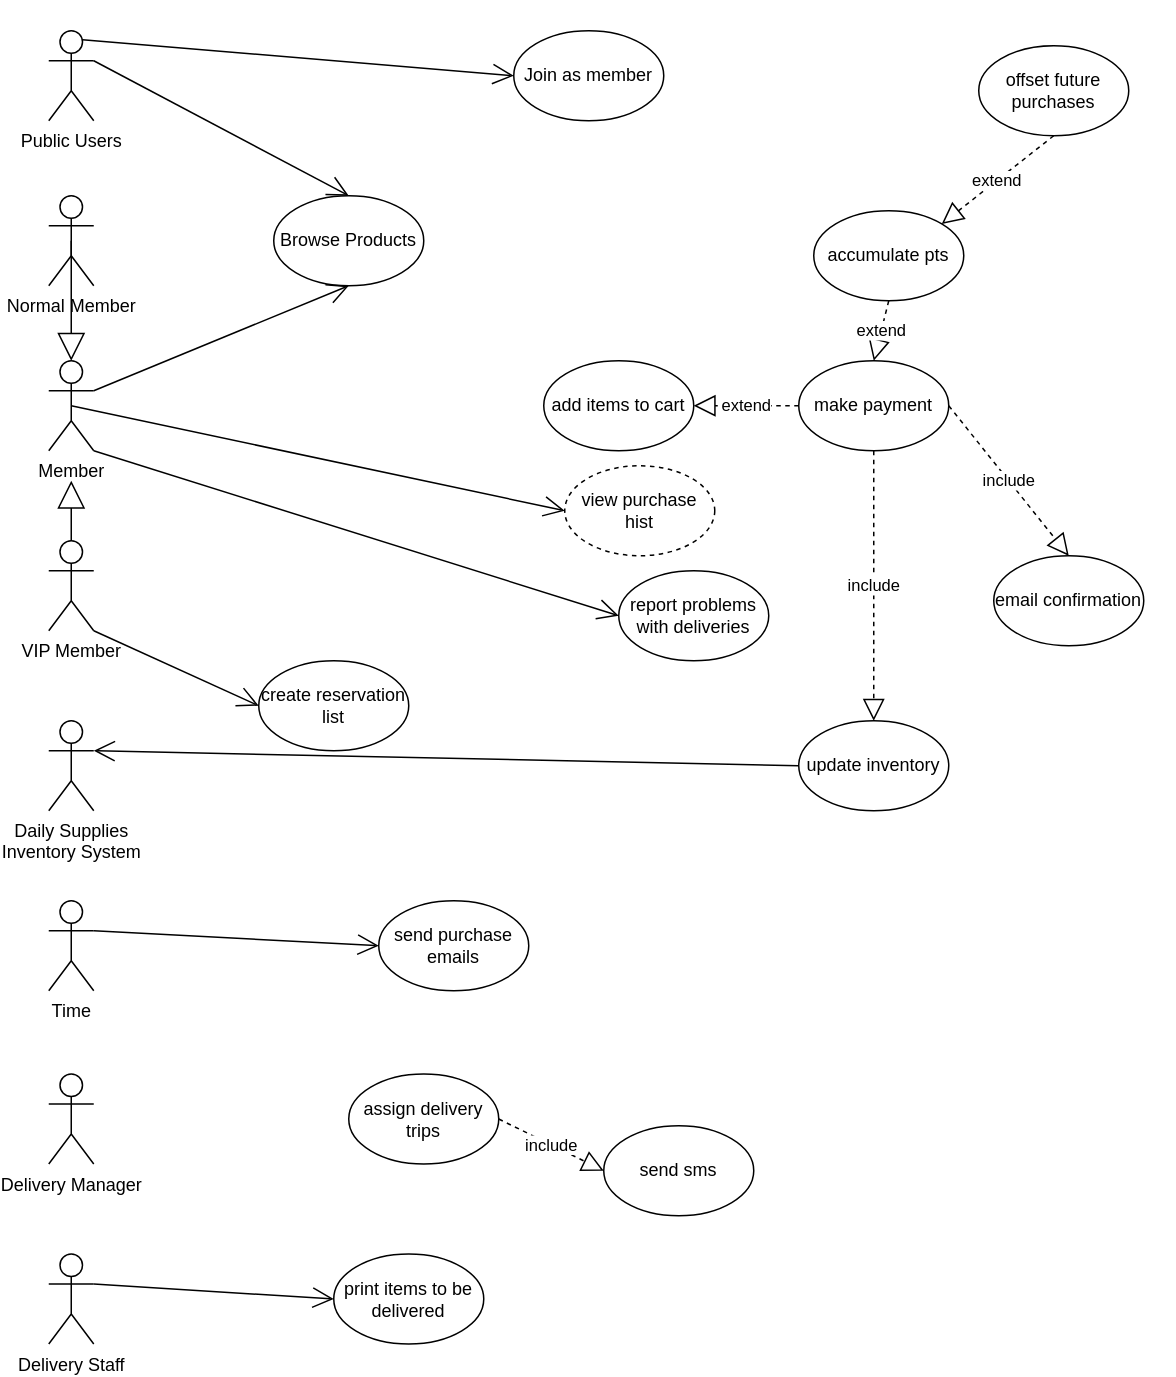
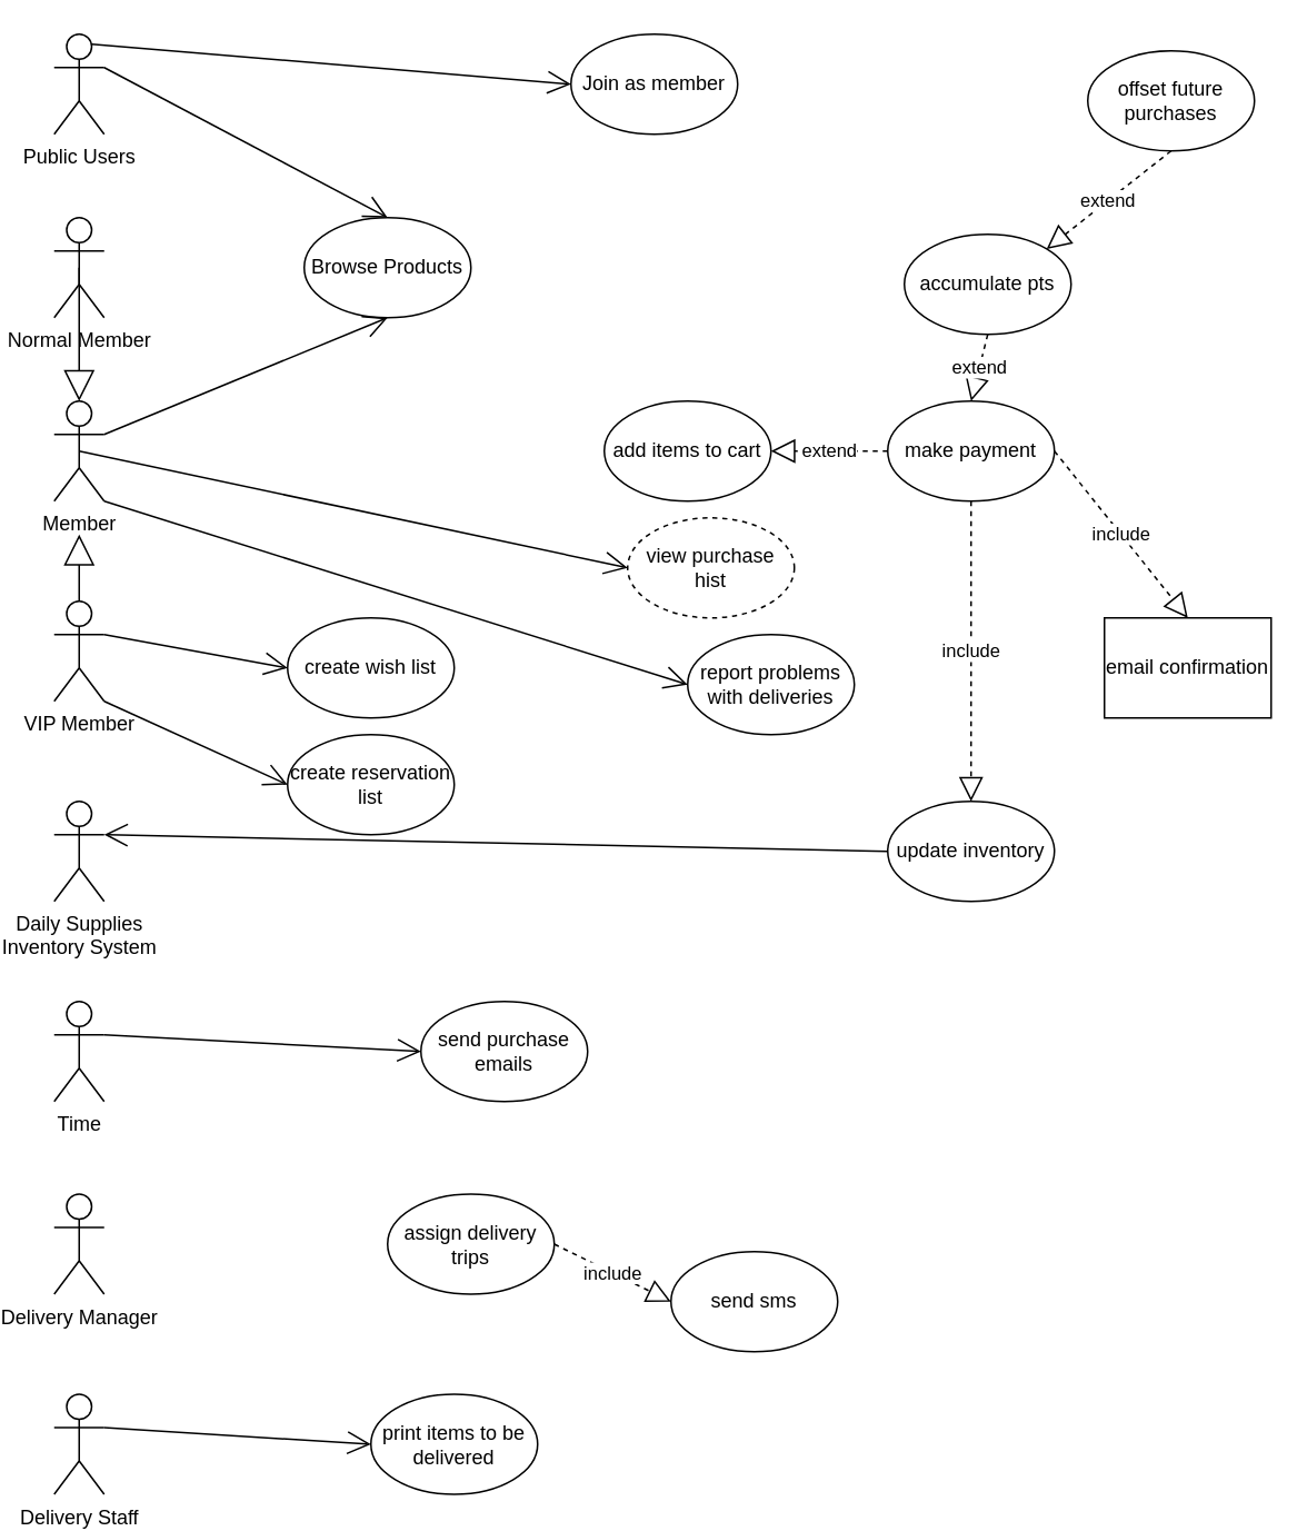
  <mxCell id="0" />
  <mxCell id="1" parent="0" />
  <mxCell id="2" value="Public Users" style="shape=umlActor;verticalLabelPosition=bottom;verticalAlign=top;html=1;outlineConnect=0;" vertex="1" parent="1"><mxGeometry x="20" y="20" width="30" height="60" as="geometry" /></mxCell>
  <mxCell id="3" value="Member" style="shape=umlActor;verticalLabelPosition=bottom;verticalAlign=top;html=1;outlineConnect=0;" vertex="1" parent="1"><mxGeometry x="20" y="240" width="30" height="60" as="geometry" /></mxCell>
  <mxCell id="4" value="VIP Member" style="shape=umlActor;verticalLabelPosition=bottom;verticalAlign=top;html=1;outlineConnect=0;" vertex="1" parent="1"><mxGeometry x="20" y="360" width="30" height="60" as="geometry" /></mxCell>
  <mxCell id="5" value="Browse Products" style="ellipse;whiteSpace=wrap;html=1;" vertex="1" parent="1"><mxGeometry x="170" y="130" width="100" height="60" as="geometry" /></mxCell>
  <mxCell id="6" value="Daily Supplies &lt;br&gt;Inventory System" style="shape=umlActor;verticalLabelPosition=bottom;verticalAlign=top;html=1;outlineConnect=0;" vertex="1" parent="1"><mxGeometry x="20" y="480" width="30" height="60" as="geometry" /></mxCell>
  <mxCell id="7" value="Time" style="shape=umlActor;verticalLabelPosition=bottom;verticalAlign=top;html=1;outlineConnect=0;" vertex="1" parent="1"><mxGeometry x="20" y="600" width="30" height="60" as="geometry" /></mxCell>
  <mxCell id="8" value="Delivery Manager" style="shape=umlActor;verticalLabelPosition=bottom;verticalAlign=top;html=1;outlineConnect=0;" vertex="1" parent="1"><mxGeometry x="20" y="715.5" width="30" height="60" as="geometry" /></mxCell>
  <mxCell id="9" value="make payment" style="ellipse;whiteSpace=wrap;html=1;" vertex="1" parent="1"><mxGeometry x="520" y="240" width="100" height="60" as="geometry" /></mxCell>
  <mxCell id="10" value="Normal Member" style="shape=umlActor;verticalLabelPosition=bottom;verticalAlign=top;html=1;outlineConnect=0;" vertex="1" parent="1"><mxGeometry x="20" y="130" width="30" height="60" as="geometry" /></mxCell>
  <mxCell id="11" value="" style="endArrow=block;endSize=16;endFill=0;html=1;rounded=0;exitX=0.5;exitY=0.5;exitDx=0;exitDy=0;exitPerimeter=0;entryX=0.5;entryY=0;entryDx=0;entryDy=0;entryPerimeter=0;" edge="1" parent="1" source="10" target="3"><mxGeometry width="160" relative="1" as="geometry"><mxPoint x="50" y="340" as="sourcePoint" /><mxPoint x="210" y="340" as="targetPoint" /></mxGeometry></mxCell>
  <mxCell id="12" value="" style="endArrow=block;endSize=16;endFill=0;html=1;rounded=0;exitX=0.5;exitY=0;exitDx=0;exitDy=0;exitPerimeter=0;" edge="1" parent="1" source="4"><mxGeometry width="160" relative="1" as="geometry"><mxPoint x="45" y="170" as="sourcePoint" /><mxPoint x="35" y="320" as="targetPoint" /></mxGeometry></mxCell>
  <mxCell id="13" value="Join as member" style="ellipse;whiteSpace=wrap;html=1;" vertex="1" parent="1"><mxGeometry x="330" y="20" width="100" height="60" as="geometry" /></mxCell>
  <mxCell id="14" value="accumulate pts" style="ellipse;whiteSpace=wrap;html=1;" vertex="1" parent="1"><mxGeometry x="530" y="140" width="100" height="60" as="geometry" /></mxCell>
  <mxCell id="15" value="Delivery Staff" style="shape=umlActor;verticalLabelPosition=bottom;verticalAlign=top;html=1;outlineConnect=0;" vertex="1" parent="1"><mxGeometry x="20" y="835.5" width="30" height="60" as="geometry" /></mxCell>
  <mxCell id="16" value="offset future purchases" style="ellipse;whiteSpace=wrap;html=1;" vertex="1" parent="1"><mxGeometry x="640" y="30" width="100" height="60" as="geometry" /></mxCell>
+ <mxCell id="17" value="create wish list" style="ellipse;whiteSpace=wrap;html=1;" vertex="1" parent="1"><mxGeometry x="160" y="370" width="100" height="60" as="geometry" /></mxCell>
  <mxCell id="18" value="create reservation list" style="ellipse;whiteSpace=wrap;html=1;" vertex="1" parent="1"><mxGeometry x="160" y="440" width="100" height="60" as="geometry" /></mxCell>
  <mxCell id="19" value="add items to cart" style="ellipse;whiteSpace=wrap;html=1;" vertex="1" parent="1"><mxGeometry x="350" y="240" width="100" height="60" as="geometry" /></mxCell>
- <mxCell id="20" value="email confirmation" style="ellipse;whiteSpace=wrap;html=1;" vertex="1" parent="1"><mxGeometry x="650" y="370" width="100" height="60" as="geometry" /></mxCell>
+ <mxCell id="20" value="email confirmation" style="whiteSpace=wrap;html=1;rounded=0;" vertex="1" parent="1"><mxGeometry x="650" y="370" width="100" height="60" as="geometry" /></mxCell>
  <mxCell id="21" value="update inventory" style="ellipse;whiteSpace=wrap;html=1;" vertex="1" parent="1"><mxGeometry x="520" y="480" width="100" height="60" as="geometry" /></mxCell>
  <mxCell id="22" value="view purchase hist" style="ellipse;whiteSpace=wrap;html=1;dashed=1;" vertex="1" parent="1"><mxGeometry x="364" y="310" width="100" height="60" as="geometry" /></mxCell>
  <mxCell id="23" value="report problems with deliveries" style="ellipse;whiteSpace=wrap;html=1;" vertex="1" parent="1"><mxGeometry x="400" y="380" width="100" height="60" as="geometry" /></mxCell>
  <mxCell id="24" value="send purchase emails" style="ellipse;whiteSpace=wrap;html=1;" vertex="1" parent="1"><mxGeometry x="240" y="600" width="100" height="60" as="geometry" /></mxCell>
  <mxCell id="25" value="assign delivery trips" style="ellipse;whiteSpace=wrap;html=1;" vertex="1" parent="1"><mxGeometry x="220" y="715.5" width="100" height="60" as="geometry" /></mxCell>
  <mxCell id="26" value="send sms" style="ellipse;whiteSpace=wrap;html=1;" vertex="1" parent="1"><mxGeometry x="390" y="750" width="100" height="60" as="geometry" /></mxCell>
  <mxCell id="27" value="print items to be delivered" style="ellipse;whiteSpace=wrap;html=1;" vertex="1" parent="1"><mxGeometry x="210" y="835.5" width="100" height="60" as="geometry" /></mxCell>
  <mxCell id="28" value="" style="endArrow=open;endFill=1;endSize=12;html=1;rounded=0;exitX=1;exitY=0.333;exitDx=0;exitDy=0;exitPerimeter=0;entryX=0.5;entryY=0;entryDx=0;entryDy=0;" edge="1" parent="1" source="2" target="5"><mxGeometry width="160" relative="1" as="geometry"><mxPoint x="100" y="79" as="sourcePoint" /><mxPoint x="260" y="79" as="targetPoint" /></mxGeometry></mxCell>
  <mxCell id="29" value="" style="endArrow=open;endFill=1;endSize=12;html=1;rounded=0;exitX=1;exitY=0.333;exitDx=0;exitDy=0;exitPerimeter=0;entryX=0.5;entryY=1;entryDx=0;entryDy=0;" edge="1" parent="1" source="3" target="5"><mxGeometry width="160" relative="1" as="geometry"><mxPoint x="60" y="50" as="sourcePoint" /><mxPoint x="230" y="140" as="targetPoint" /></mxGeometry></mxCell>
  <mxCell id="30" value="" style="endArrow=open;endFill=1;endSize=12;html=1;rounded=0;exitX=0.75;exitY=0.1;exitDx=0;exitDy=0;exitPerimeter=0;entryX=0;entryY=0.5;entryDx=0;entryDy=0;" edge="1" parent="1" source="2" target="13"><mxGeometry width="160" relative="1" as="geometry"><mxPoint x="60" y="50" as="sourcePoint" /><mxPoint x="230" y="140" as="targetPoint" /></mxGeometry></mxCell>
+ <mxCell id="31" value="" style="endArrow=open;endFill=1;endSize=12;html=1;rounded=0;exitX=1;exitY=0.333;exitDx=0;exitDy=0;exitPerimeter=0;entryX=0;entryY=0.5;entryDx=0;entryDy=0;" edge="1" parent="1" source="4" target="17"><mxGeometry width="160" relative="1" as="geometry"><mxPoint x="60" y="270" as="sourcePoint" /><mxPoint x="230" y="200" as="targetPoint" /></mxGeometry></mxCell>
  <mxCell id="32" value="" style="endArrow=open;endFill=1;endSize=12;html=1;rounded=0;exitX=1;exitY=1;exitDx=0;exitDy=0;exitPerimeter=0;entryX=0;entryY=0.5;entryDx=0;entryDy=0;" edge="1" parent="1" source="4" target="18"><mxGeometry width="160" relative="1" as="geometry"><mxPoint x="60" y="390" as="sourcePoint" /><mxPoint x="170" y="390" as="targetPoint" /></mxGeometry></mxCell>
  <mxCell id="33" value="extend" style="endArrow=block;dashed=1;endFill=0;endSize=12;html=1;rounded=0;exitX=0;exitY=0.5;exitDx=0;exitDy=0;entryX=1;entryY=0.5;entryDx=0;entryDy=0;" edge="1" parent="1" source="9" target="19"><mxGeometry width="160" relative="1" as="geometry"><mxPoint x="400" y="510" as="sourcePoint" /><mxPoint x="560" y="510" as="targetPoint" /></mxGeometry></mxCell>
  <mxCell id="34" value="extend" style="endArrow=block;dashed=1;endFill=0;endSize=12;html=1;rounded=0;exitX=0.5;exitY=1;exitDx=0;exitDy=0;entryX=0.5;entryY=0;entryDx=0;entryDy=0;" edge="1" parent="1" source="14" target="9"><mxGeometry width="160" relative="1" as="geometry"><mxPoint x="530" y="280" as="sourcePoint" /><mxPoint x="460" y="280" as="targetPoint" /></mxGeometry></mxCell>
  <mxCell id="35" value="extend" style="endArrow=block;dashed=1;endFill=0;endSize=12;html=1;rounded=0;exitX=0.5;exitY=1;exitDx=0;exitDy=0;entryX=1;entryY=0;entryDx=0;entryDy=0;" edge="1" parent="1" source="16" target="14"><mxGeometry width="160" relative="1" as="geometry"><mxPoint x="590" y="210" as="sourcePoint" /><mxPoint x="580" y="250" as="targetPoint" /></mxGeometry></mxCell>
  <mxCell id="36" value="include" style="endArrow=block;dashed=1;endFill=0;endSize=12;html=1;rounded=0;exitX=0.5;exitY=1;exitDx=0;exitDy=0;entryX=0.5;entryY=0;entryDx=0;entryDy=0;" edge="1" parent="1" source="9" target="21"><mxGeometry width="160" relative="1" as="geometry"><mxPoint x="530" y="280" as="sourcePoint" /><mxPoint x="460" y="280" as="targetPoint" /></mxGeometry></mxCell>
  <mxCell id="37" value="" style="endArrow=open;endFill=1;endSize=12;html=1;rounded=0;exitX=0;exitY=0.5;exitDx=0;exitDy=0;entryX=1;entryY=0.333;entryDx=0;entryDy=0;entryPerimeter=0;" edge="1" parent="1" source="21" target="6"><mxGeometry width="160" relative="1" as="geometry"><mxPoint x="60" y="430" as="sourcePoint" /><mxPoint x="170" y="435" as="targetPoint" /></mxGeometry></mxCell>
  <mxCell id="38" value="include" style="endArrow=block;dashed=1;endFill=0;endSize=12;html=1;rounded=0;exitX=1;exitY=0.5;exitDx=0;exitDy=0;entryX=0.5;entryY=0;entryDx=0;entryDy=0;" edge="1" parent="1" source="9" target="20"><mxGeometry width="160" relative="1" as="geometry"><mxPoint x="580" y="310" as="sourcePoint" /><mxPoint x="580" y="490" as="targetPoint" /></mxGeometry></mxCell>
  <mxCell id="39" value="" style="endArrow=open;endFill=1;endSize=12;html=1;rounded=0;exitX=1;exitY=0.333;exitDx=0;exitDy=0;exitPerimeter=0;entryX=0;entryY=0.5;entryDx=0;entryDy=0;" edge="1" parent="1" source="7" target="24"><mxGeometry width="160" relative="1" as="geometry"><mxPoint x="60" y="430" as="sourcePoint" /><mxPoint x="170" y="435" as="targetPoint" /></mxGeometry></mxCell>
  <mxCell id="40" value="" style="endArrow=open;endFill=1;endSize=12;html=1;rounded=0;exitX=1;exitY=1;exitDx=0;exitDy=0;exitPerimeter=0;entryX=0;entryY=0.5;entryDx=0;entryDy=0;" edge="1" parent="1" source="3" target="23"><mxGeometry width="160" relative="1" as="geometry"><mxPoint x="60" y="270" as="sourcePoint" /><mxPoint x="360" y="280" as="targetPoint" /></mxGeometry></mxCell>
  <mxCell id="41" value="" style="endArrow=open;endFill=1;endSize=12;html=1;rounded=0;exitX=0.5;exitY=0.5;exitDx=0;exitDy=0;exitPerimeter=0;entryX=0;entryY=0.5;entryDx=0;entryDy=0;" edge="1" parent="1" source="3" target="22"><mxGeometry width="160" relative="1" as="geometry"><mxPoint x="60" y="310" as="sourcePoint" /><mxPoint x="410" y="420" as="targetPoint" /></mxGeometry></mxCell>
  <mxCell id="42" value="include" style="endArrow=block;dashed=1;endFill=0;endSize=12;html=1;rounded=0;exitX=1;exitY=0.5;exitDx=0;exitDy=0;entryX=0;entryY=0.5;entryDx=0;entryDy=0;" edge="1" parent="1" source="25" target="26"><mxGeometry width="160" relative="1" as="geometry"><mxPoint x="580" y="310" as="sourcePoint" /><mxPoint x="580" y="490" as="targetPoint" /></mxGeometry></mxCell>
  <mxCell id="43" value="" style="endArrow=open;endFill=1;endSize=12;html=1;rounded=0;exitX=1;exitY=0.333;exitDx=0;exitDy=0;exitPerimeter=0;entryX=0;entryY=0.5;entryDx=0;entryDy=0;" edge="1" parent="1" source="15" target="27"><mxGeometry width="160" relative="1" as="geometry"><mxPoint x="60" y="745.5" as="sourcePoint" /><mxPoint x="230" y="755.5" as="targetPoint" /></mxGeometry></mxCell>
